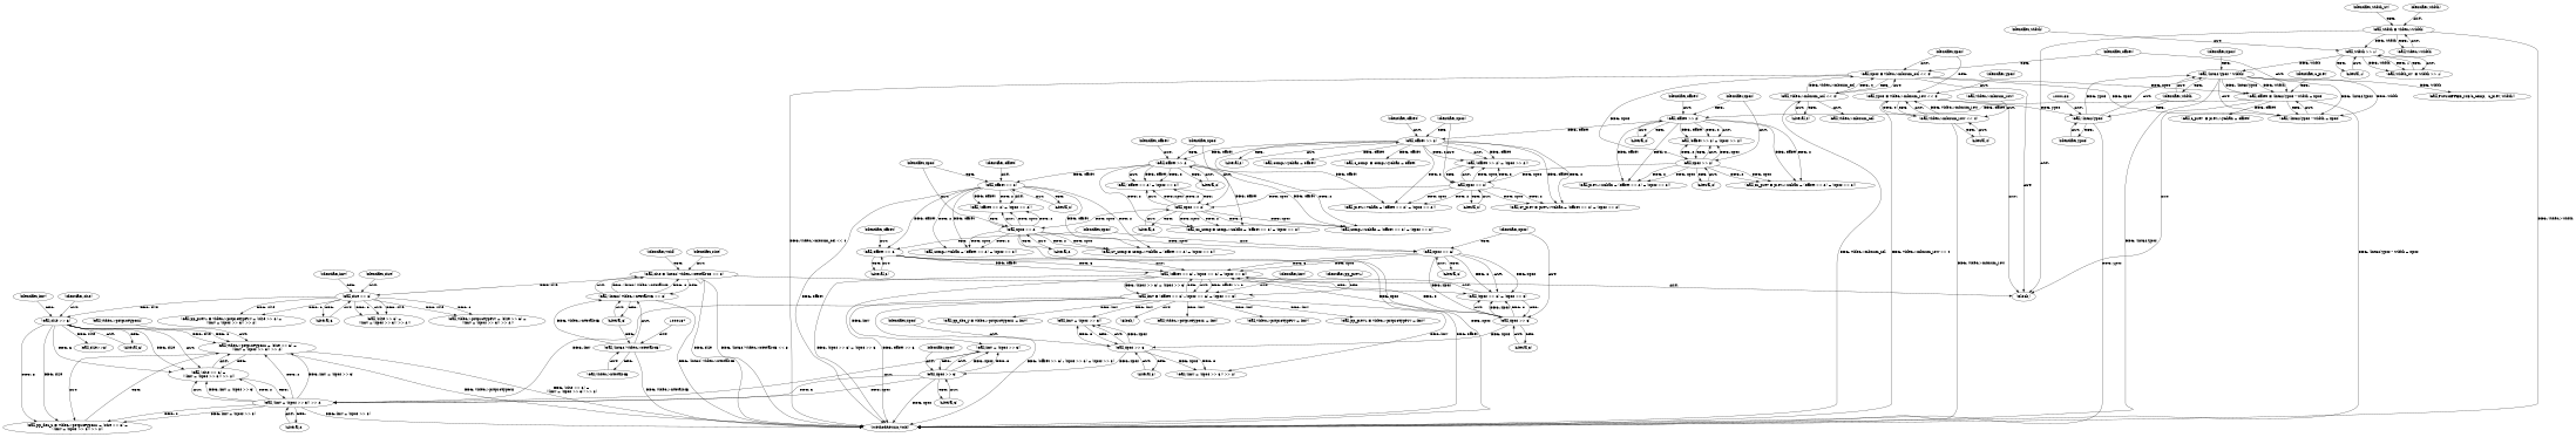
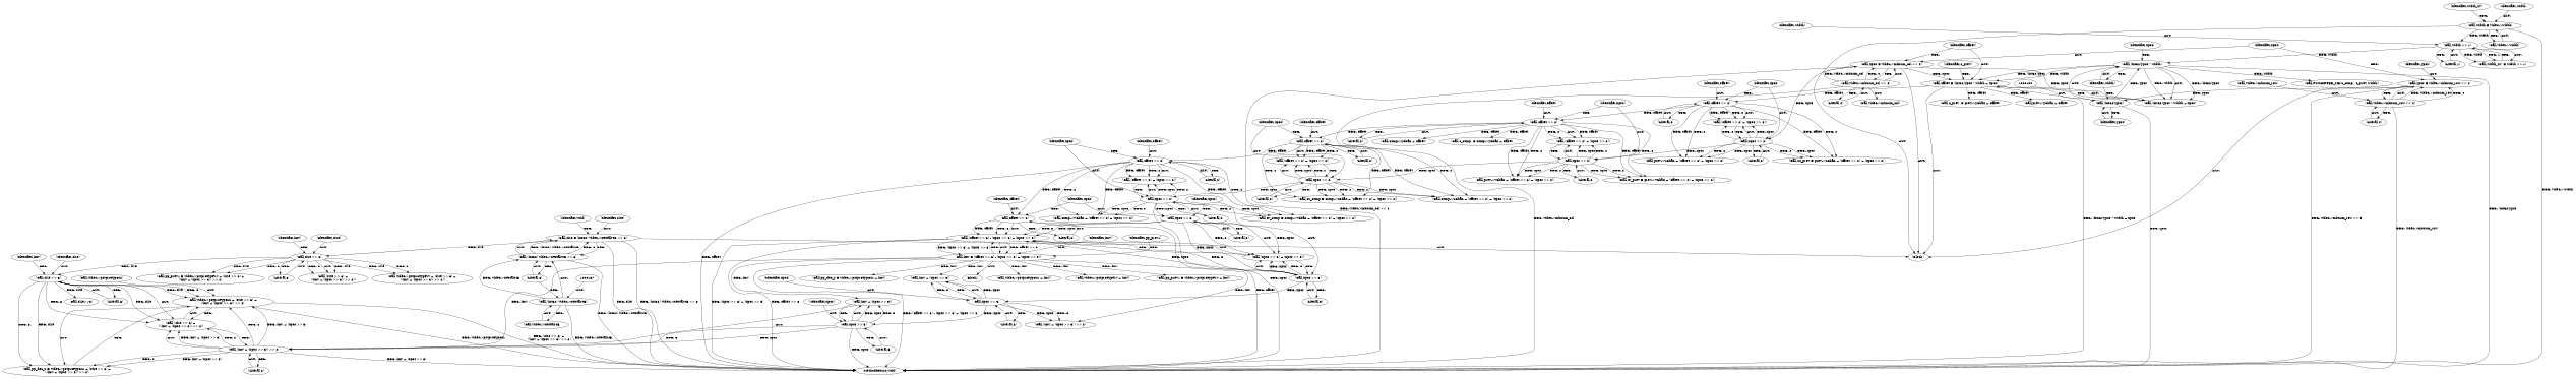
  digraph {
    n1 [label="(Call,video->pstprcTypCur + (size >> 6) +\n ((imv + (xpos >> 3)) >> 2))"]
    n2 [label="(MethodReturn,void)"]
    n3 [label="(Call,pp_dec_u = video->pstprcTypCur + (size >> 6) +\n ((imv + (xpos >> 3)) >> 2))"]
    n4 [label="(Call,(size >> 6) +\n ((imv + (xpos >> 3)) >> 2))"]
    n5 [label="(Call,(imv + (xpos >> 3)) >> 2)"]
    n6 [label="(Call,size >> 6)"]
    n7 [label="(Call,size>>8)"]
    n8 [label="(Literal,6)"]
    n9 [label="(Call,size >> 6)"]
    n10 [label="(Literal,6)"]
    n11 [label="(Call,(size >> 6) +\n ((imv + (xpos >> 3)) >> 2))"]
    n12 [label="(Call,video->pstprcTypPrv + (size >> 6) +\n ((imv + (xpos >> 3)) >> 2))"]
    n13 [label="(Call,pp_prev1 = video->pstprcTypPrv + (size >> 6) +\n ((imv + (xpos >> 3)) >> 2))"]
    n14 [label="(Call,size = (int32) video->nTotalMB << 8)"]
    n15 [label="(Call,(int32) video->nTotalMB << 8)"]
    n16 [label="(Block,)"]
    n17 [label="(Literal,8)"]
    n18 [label="(Call,(int32) video->nTotalMB)"]
    n19 [label="(Call,video->nTotalMB)"]
    n20 [label="(Literal,2)"]
    n21 [label="(Call,imv = (offset >> 6) - (xpos >> 6) + (xpos >> 3))"]
    n22 [label="(Call,(offset >> 6) - (xpos >> 6) + (xpos >> 3))"]
    n23 [label="(Call,pp_dec_y = video->pstprcTypCur + imv)"]
    n24 [label="(Call,(imv + (xpos >> 3)) >> 2)"]
    n25 [label="(Block,)"]
    n26 [label="(Call,imv + (xpos >> 3))"]
    n27 [label="(Call,imv + (xpos >> 3))"]
    n28 [label="(Call,video->pstprcTypCur + imv)"]
    n29 [label="(Call,video->pstprcTypPrv + imv)"]
    n30 [label="(Call,pp_prev1 = video->pstprcTypPrv + imv)"]
    n31 [label="(Call,(xpos >> 6) + (xpos >> 3))"]
    n32 [label="(Call,xpos >> 3)"]
    n33 [label="(Call,xpos >> 3)"]
    n34 [label="(Call,xpos >> 3)"]
    n35 [label="(Call,offset >> 6)"]
    n36 [label="(Literal,6)"]
    n37 [label="(Call,offset >> 2)"]
    n38 [label="(Call,cv_comp = comp->vChan + (offset >> 2) + (xpos >> 2))"]
    n39 [label="(Call,comp->vChan + (offset >> 2) + (xpos >> 2))"]
    n40 [label="(Call,(offset >> 2) + (xpos >> 2))"]
    n41 [label="(Literal,2)"]
    n42 [label="(Call,xpos >> 2)"]
    n43 [label="(Call,offset >> 2)"]
    n44 [label="(Call,cu_comp = comp->uChan + (offset >> 2) + (xpos >> 2))"]
    n45 [label="(Literal,2)"]
    n46 [label="(Call,comp->uChan + (offset >> 2) + (xpos >> 2))"]
    n47 [label="(Call,(offset >> 2) + (xpos >> 2))"]
    n48 [label="(Call,xpos >> 2)"]
    n49 [label="(Call,offset >> 2)"]
    n50 [label="(Call,cv_prev = prev->vChan + (offset >> 2) + (xpos >> 2))"]
    n51 [label="(Literal,2)"]
    n52 [label="(Call,comp->yChan + offset)"]
    n53 [label="(Call,(offset >> 2) + (xpos >> 2))"]
    n54 [label="(Call,prev->vChan + (offset >> 2) + (xpos >> 2))"]
    n55 [label="(Call,c_comp  = comp->yChan + offset)"]
    n56 [label="(Call,xpos >> 2)"]
    n57 [label="(Call,offset >> 2)"]
    n58 [label="(Call,(offset >> 2) + (xpos >> 2))"]
    n59 [label="(Literal,2)"]
    n60 [label="(Call,prev->uChan + (offset >> 2) + (xpos >> 2))"]
    n61 [label="(Call,cu_prev = prev->uChan + (offset >> 2) + (xpos >> 2))"]
    n62 [label="(Call,xpos >> 2)"]
    n63 [label="(Call,offset = (int32)ypos * width + xpos)"]
    n64 [label="(Call,c_prev  = prev->yChan + offset)"]
+   n65 [label="(Call,prev->yChan + offset)"]
    n66 [label="(Call,(int32)ypos * width + xpos)"]
    n67 [label="(Call,(int32)ypos * width)"]
    n68 [label="(Identifier,width)"]
    n69 [label="(Call,PutSKIPPED_MB(c_comp,  c_prev, width))"]
    n70 [label="(Call,(int32)ypos)"]
    n71 [label="(Identifier,ypos)"]
    n72 [label="(Call,ypos = video->mbnum_row << 4)"]
    n73 [label="(Call,video->mbnum_row << 4)"]
    n74 [label="(Literal,4)"]
    n75 [label="(Call,width >> 1)"]
    n76 [label="(Literal,1)"]
    n77 [label="(Call,width_uv  = width >> 1)"]
    n78 [label="(Call,width = video->width)"]
    n79 [label="(Call,video->width)"]
    n80 [label="(Call,xpos = video->mbnum_col << 4)"]
    n81 [label="(Call,video->mbnum_col << 4)"]
    n82 [label="(Literal,4)"]
    n83 [label="(Call,video->mbnum_col)"]
    n84 [label="(Literal,2)"]
    n85 [label="(Call,xpos >> 6)"]
    n86 [label="(Literal,6)"]
    n87 [label="(Literal,3)"]
    n88 [label="(Literal,2)"]
    n89 [label="(Literal,2)"]
    n90 [label="(Literal,2)"]
    n91 [label="(Literal,3)"]
    n92 [label="(Literal,3)"]
    n93 [label="(Call,video->pstprcTypCur)"]
    n94 [label="(Identifier,xpos)"]
    n95 [label="(Identifier,xpos)"]
    n96 [label="(Identifier,offset)"]
    n97 [label="(Identifier,offset)"]
    n98 [label="(Identifier,xpos)"]
    n99 [label="(Identifier,offset)"]
    n100 [label="(Identifier,width)"]
    n101 [label="(Identifier,ypos)"]
    n102 [label="(Identifier,width_uv)"]
    n103 [label="(Identifier,xpos)"]
    n104 [label="(Identifier,c_prev)"]
    n105 [label="(Identifier,xpos)"]
    n106 [label="(Identifier,width)"]
    n107 [label="(Identifier,imv)"]
    n108 [label="(Identifier,xpos)"]
    n109 [label="(Identifier,size)"]
    n110 [label="(Identifier,imv)"]
    n111 [label="(Identifier,size)"]
    n112 [label="(Identifier,imv)"]
    n113 [label="(Call,video->mbnum_row)"]
    n114 [label="(Identifier,void)"]
    n115 [label="(Identifier,xpos)"]
    n116 [label="(Identifier,xpos)"]
    n117 [label="(Identifier,offset)"]
    n118 [label="(Identifier,offset)"]
    n119 [label="(Identifier,pp_prev1)"]
    n120 [label="(Identifier,size)"]
    n121 [label="(Identifier,xpos)"]
    n122 [label="(Identifier,offset)"]
    n123 [label="(Identifier,xpos)"]
    1000137
    1000182
    n1 -> n2 [label="DDG: (size >> 6) +\n ((imv + (xpos >> 3)) >> 2)"]
    n1 -> n2 [label="DDG: video->pstprcTypCur"]
    n1 -> n3 [label="AST: "]
    n1 -> n4 [label="CFG: "]
    n3 -> n1 [label="CFG: "]
    n4 -> n1 [label="AST: "]
    n4 -> n5 [label="CFG: "]
    n5 -> n1 [label="DDG: imv + (xpos >> 3)"]
    n5 -> n1 [label="DDG: 2"]
    n5 -> n2 [label="DDG: imv + (xpos >> 3)"]
    n5 -> n3 [label="DDG: imv + (xpos >> 3)"]
    n5 -> n3 [label="DDG: 2"]
    n5 -> n4 [label="AST: "]
    n5 -> n4 [label="DDG: imv + (xpos >> 3)"]
    n5 -> n4 [label="DDG: 2"]
    n5 -> n20 [label="CFG: "]
    n6 -> n1 [label="DDG: size"]
    n6 -> n1 [label="DDG: 6"]
    n6 -> n3 [label="DDG: size"]
    n6 -> n3 [label="DDG: 6"]
    n6 -> n4 [label="AST: "]
    n6 -> n4 [label="DDG: size"]
    n6 -> n4 [label="DDG: 6"]
    n6 -> n7 [label="DDG: size"]
    n6 -> n8 [label="CFG: "]
    n8 -> n6 [label="AST: "]
    n9 -> n6 [label="DDG: size"]
    n9 -> n10 [label="CFG: "]
    n9 -> n11 [label="AST: "]
    n9 -> n11 [label="DDG: size"]
    n9 -> n11 [label="DDG: 6"]
    n9 -> n12 [label="DDG: size"]
    n9 -> n12 [label="DDG: 6"]
    n9 -> n13 [label="DDG: size"]
    n9 -> n13 [label="DDG: 6"]
    n10 -> n9 [label="AST: "]
    n14 -> n2 [label="DDG: size"]
    n14 -> n2 [label="DDG: (int32) video->nTotalMB << 8"]
    n14 -> n9 [label="DDG: size"]
    n14 -> n15 [label="CFG: "]
    n14 -> n16 [label="AST: "]
    n15 -> n2 [label="DDG: (int32) video->nTotalMB"]
    n15 -> n14 [label="AST: "]
    n15 -> n14 [label="DDG: (int32) video->nTotalMB"]
    n15 -> n14 [label="DDG: 8"]
    n15 -> n17 [label="CFG: "]
    n17 -> n15 [label="AST: "]
    n17 -> n18 [label="CFG: "]
    n18 -> n2 [label="DDG: video->nTotalMB"]
    n18 -> n15 [label="AST: "]
    n18 -> n15 [label="DDG: video->nTotalMB"]
    n18 -> n19 [label="CFG: "]
    n19 -> n18 [label="AST: "]
    n20 -> n5 [label="AST: "]
    n21 -> n2 [label="DDG: (offset >> 6) - (xpos >> 6) + (xpos >> 3)"]
    n21 -> n5 [label="DDG: imv"]
    n21 -> n22 [label="CFG: "]
    n21 -> n23 [label="DDG: imv"]
    n21 -> n24 [label="DDG: imv"]
    n21 -> n25 [label="AST: "]
    n21 -> n26 [label="DDG: imv"]
    n21 -> n27 [label="DDG: imv"]
    n21 -> n28 [label="DDG: imv"]
    n21 -> n29 [label="DDG: imv"]
    n21 -> n30 [label="DDG: imv"]
    n22 -> n2 [label="DDG: (xpos >> 6) + (xpos >> 3)"]
    n22 -> n2 [label="DDG: offset >> 6"]
    n22 -> n21 [label="AST: "]
    n22 -> n21 [label="DDG: offset >> 6"]
    n22 -> n21 [label="DDG: (xpos >> 6) + (xpos >> 3)"]
    n22 -> n31 [label="CFG: "]
    n26 -> n5 [label="AST: "]
    n26 -> n32 [label="CFG: "]
    n27 -> n33 [label="CFG: "]
    n31 -> n22 [label="AST: "]
    n31 -> n34 [label="CFG: "]
    n32 -> n2 [label="DDG: xpos"]
    n32 -> n5 [label="DDG: xpos"]
    n32 -> n5 [label="DDG: 3"]
    n32 -> n26 [label="AST: "]
    n32 -> n26 [label="DDG: xpos"]
    n32 -> n26 [label="DDG: 3"]
    n32 -> n92 [label="CFG: "]
    n33 -> n24 [label="DDG: xpos"]
    n33 -> n24 [label="DDG: 3"]
    n33 -> n27 [label="AST: "]
    n33 -> n27 [label="DDG: xpos"]
    n33 -> n27 [label="DDG: 3"]
    n33 -> n32 [label="DDG: xpos"]
    n33 -> n91 [label="CFG: "]
    n34 -> n22 [label="DDG: xpos"]
    n34 -> n22 [label="DDG: 3"]
    n34 -> n31 [label="AST: "]
    n34 -> n31 [label="DDG: xpos"]
    n34 -> n31 [label="DDG: 3"]
    n34 -> n33 [label="DDG: xpos"]
    n34 -> n87 [label="CFG: "]
    n35 -> n2 [label="DDG: offset"]
    n35 -> n22 [label="AST: "]
    n35 -> n22 [label="DDG: offset"]
    n35 -> n22 [label="DDG: 6"]
    n35 -> n36 [label="CFG: "]
    n36 -> n35 [label="AST: "]
    n37 -> n2 [label="DDG: offset"]
    n37 -> n35 [label="DDG: offset"]
    n37 -> n38 [label="DDG: offset"]
    n37 -> n38 [label="DDG: 2"]
    n37 -> n39 [label="DDG: offset"]
    n37 -> n39 [label="DDG: 2"]
    n37 -> n40 [label="AST: "]
    n37 -> n40 [label="DDG: offset"]
    n37 -> n40 [label="DDG: 2"]
    n37 -> n41 [label="CFG: "]
    n40 -> n42 [label="CFG: "]
    n41 -> n37 [label="AST: "]
    n42 -> n2 [label="DDG: xpos"]
    n42 -> n38 [label="DDG: xpos"]
    n42 -> n38 [label="DDG: 2"]
    n42 -> n39 [label="DDG: xpos"]
    n42 -> n39 [label="DDG: 2"]
    n42 -> n40 [label="AST: "]
    n42 -> n40 [label="DDG: xpos"]
    n42 -> n40 [label="DDG: 2"]
    n42 -> n85 [label="DDG: xpos"]
    n42 -> n88 [label="CFG: "]
    n43 -> n37 [label="DDG: offset"]
    n43 -> n44 [label="DDG: offset"]
    n43 -> n44 [label="DDG: 2"]
    n43 -> n45 [label="CFG: "]
    n43 -> n46 [label="DDG: offset"]
    n43 -> n46 [label="DDG: 2"]
    n43 -> n47 [label="AST: "]
    n43 -> n47 [label="DDG: offset"]
    n43 -> n47 [label="DDG: 2"]
    n45 -> n43 [label="AST: "]
    n47 -> n48 [label="CFG: "]
    n48 -> n42 [label="DDG: xpos"]
    n48 -> n44 [label="DDG: xpos"]
    n48 -> n44 [label="DDG: 2"]
    n48 -> n46 [label="DDG: xpos"]
    n48 -> n46 [label="DDG: 2"]
    n48 -> n47 [label="AST: "]
    n48 -> n47 [label="DDG: xpos"]
    n48 -> n47 [label="DDG: 2"]
    n48 -> n89 [label="CFG: "]
    n49 -> n43 [label="DDG: offset"]
    n49 -> n50 [label="DDG: offset"]
    n49 -> n50 [label="DDG: 2"]
    n49 -> n51 [label="CFG: "]
    n49 -> n52 [label="DDG: offset"]
    n49 -> n53 [label="AST: "]
    n49 -> n53 [label="DDG: offset"]
    n49 -> n53 [label="DDG: 2"]
    n49 -> n54 [label="DDG: offset"]
    n49 -> n54 [label="DDG: 2"]
    n49 -> n55 [label="DDG: offset"]
    n51 -> n49 [label="AST: "]
    n53 -> n56 [label="CFG: "]
    n56 -> n48 [label="DDG: xpos"]
    n56 -> n50 [label="DDG: xpos"]
    n56 -> n50 [label="DDG: 2"]
    n56 -> n53 [label="AST: "]
    n56 -> n53 [label="DDG: xpos"]
    n56 -> n53 [label="DDG: 2"]
    n56 -> n54 [label="DDG: xpos"]
    n56 -> n54 [label="DDG: 2"]
    n56 -> n90 [label="CFG: "]
    n57 -> n49 [label="DDG: offset"]
    n57 -> n58 [label="AST: "]
    n57 -> n58 [label="DDG: offset"]
    n57 -> n58 [label="DDG: 2"]
    n57 -> n59 [label="CFG: "]
    n57 -> n60 [label="DDG: offset"]
    n57 -> n60 [label="DDG: 2"]
    n57 -> n61 [label="DDG: offset"]
    n57 -> n61 [label="DDG: 2"]
    n58 -> n62 [label="CFG: "]
    n59 -> n57 [label="AST: "]
    n62 -> n56 [label="DDG: xpos"]
    n62 -> n58 [label="AST: "]
    n62 -> n58 [label="DDG: xpos"]
    n62 -> n58 [label="DDG: 2"]
    n62 -> n60 [label="DDG: xpos"]
    n62 -> n60 [label="DDG: 2"]
    n62 -> n61 [label="DDG: xpos"]
    n62 -> n61 [label="DDG: 2"]
    n62 -> n84 [label="CFG: "]
    n63 -> n2 [label="DDG: (int32)ypos * width + xpos"]
    n63 -> n16 [label="AST: "]
    n63 -> n57 [label="DDG: offset"]
    n63 -> n64 [label="DDG: offset"]
+   n63 -> n65 [label="DDG: offset"]
    n63 -> n66 [label="CFG: "]
    n66 -> n63 [label="AST: "]
    n67 -> n2 [label="DDG: (int32)ypos"]
    n67 -> n63 [label="DDG: (int32)ypos"]
    n67 -> n63 [label="DDG: width"]
    n67 -> n66 [label="AST: "]
    n67 -> n66 [label="DDG: (int32)ypos"]
    n67 -> n66 [label="DDG: width"]
    n67 -> n68 [label="CFG: "]
    n67 -> n69 [label="DDG: width"]
    n68 -> n67 [label="AST: "]
    n68 -> n70 [label="CFG: "]
    n70 -> n2 [label="DDG: ypos"]
    n70 -> n67 [label="AST: "]
    n70 -> n67 [label="DDG: ypos"]
    n70 -> n71 [label="CFG: "]
    n71 -> n70 [label="AST: "]
    n72 -> n2 [label="DDG: video->mbnum_row << 4"]
    n72 -> n16 [label="AST: "]
    n72 -> n70 [label="DDG: ypos"]
    n72 -> n73 [label="CFG: "]
    n73 -> n2 [label="DDG: video->mbnum_row"]
    n73 -> n72 [label="AST: "]
    n73 -> n72 [label="DDG: video->mbnum_row"]
    n73 -> n72 [label="DDG: 4"]
    n73 -> n74 [label="CFG: "]
    n74 -> n73 [label="AST: "]
    n75 -> n67 [label="DDG: width"]
    n75 -> n76 [label="CFG: "]
    n75 -> n77 [label="AST: "]
    n75 -> n77 [label="DDG: width"]
    n75 -> n77 [label="DDG: 1"]
    n76 -> n75 [label="AST: "]
    n77 -> n75 [label="CFG: "]
    n78 -> n2 [label="DDG: video->width"]
    n78 -> n16 [label="AST: "]
    n78 -> n75 [label="DDG: width"]
    n78 -> n79 [label="CFG: "]
    n79 -> n78 [label="AST: "]
    n80 -> n2 [label="DDG: video->mbnum_col << 4"]
    n80 -> n16 [label="AST: "]
    n80 -> n62 [label="DDG: xpos"]
    n80 -> n63 [label="DDG: xpos"]
    n80 -> n66 [label="DDG: xpos"]
    n80 -> n81 [label="CFG: "]
    n81 -> n2 [label="DDG: video->mbnum_col"]
    n81 -> n80 [label="AST: "]
    n81 -> n80 [label="DDG: video->mbnum_col"]
    n81 -> n80 [label="DDG: 4"]
    n81 -> n82 [label="CFG: "]
    n81 -> n83 [label="AST: "]
    n82 -> n81 [label="AST: "]
    n84 -> n62 [label="AST: "]
    n85 -> n22 [label="DDG: xpos"]
    n85 -> n22 [label="DDG: 6"]
    n85 -> n31 [label="AST: "]
    n85 -> n31 [label="DDG: xpos"]
    n85 -> n31 [label="DDG: 6"]
    n85 -> n34 [label="DDG: xpos"]
    n85 -> n86 [label="CFG: "]
    n86 -> n85 [label="AST: "]
    n87 -> n34 [label="AST: "]
    n88 -> n42 [label="AST: "]
    n89 -> n48 [label="AST: "]
    n90 -> n56 [label="AST: "]
    n91 -> n33 [label="AST: "]
    n92 -> n32 [label="AST: "]
    n93 -> n1 [label="AST: "]
    n94 -> n72 [label="CFG: "]
    n94 -> n80 [label="AST: "]
    n95 -> n32 [label="AST: "]
    n96 -> n37 [label="AST: "]
    n97 -> n49 [label="AST: "]
    n98 -> n33 [label="AST: "]
    n99 -> n43 [label="AST: "]
    n100 -> n75 [label="AST: "]
    n101 -> n72 [label="AST: "]
    n102 -> n78 [label="CFG: "]
    n103 -> n37 [label="CFG: "]
    n103 -> n42 [label="AST: "]
    n104 -> n63 [label="CFG: "]
    n105 -> n57 [label="CFG: "]
    n105 -> n62 [label="AST: "]
    n106 -> n78 [label="AST: "]
    n107 -> n6 [label="CFG: "]
    n108 -> n67 [label="CFG: "]
    n109 -> n9 [label="AST: "]
    n110 -> n9 [label="CFG: "]
    n111 -> n14 [label="AST: "]
    n112 -> n21 [label="AST: "]
    n113 -> n73 [label="AST: "]
    n114 -> n14 [label="CFG: "]
    n115 -> n43 [label="CFG: "]
    n115 -> n48 [label="AST: "]
    n116 -> n35 [label="CFG: "]
    n116 -> n85 [label="AST: "]
    n117 -> n57 [label="AST: "]
    n118 -> n63 [label="AST: "]
    n118 -> n80 [label="CFG: "]
    n119 -> n21 [label="CFG: "]
    n120 -> n6 [label="AST: "]
    n121 -> n34 [label="AST: "]
    n121 -> n85 [label="CFG: "]
    n122 -> n35 [label="AST: "]
    n123 -> n49 [label="CFG: "]
    n123 -> n56 [label="AST: "]
    1000137 -> n18 [label="AST: "]
    1000182 -> n70 [label="AST: "]
  }
